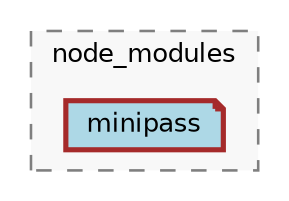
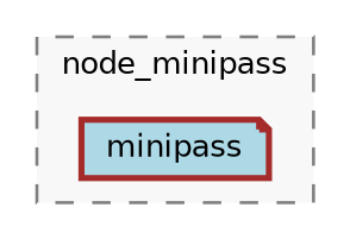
  digraph {
    compound=true
    n1 [color=brown fillcolor=lightblue fontname=Helvetica fontsize=10 height=0.2 label=minipass shape=note style="filled,bold" width=0.4]
    subgraph cluster_1 {
      bgcolor="#f8f8f8"
      fontname=Helvetica
      fontsize=10
-     label=node_modules
+     label=node_minipass
      pencolor=grey50
      style="filled,dashed"
      n1
    }
  }
